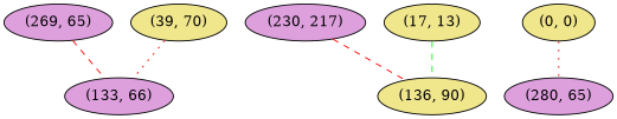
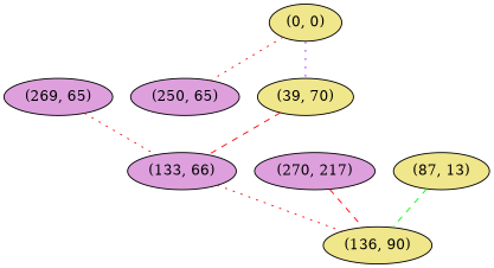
  graph {
    node [fillcolor=plum style=filled]
    edge [color=red style=dashed weight=1]
    "(269, 65)"
    "(133, 66)"
    "(136, 90)" [fillcolor=khaki]
    "(0, 0)" [fillcolor=khaki]
-   "(280, 65)"
+   "(280, 65)" [label="(250, 65)"]
    "(39, 70)" [fillcolor=khaki]
-   "(270, 217)" [label="(230, 217)"]
-   "(87, 13)" [fillcolor=khaki label="(17, 13)"]
-   "(269, 65)" -- "(133, 66)"
+   "(270, 217)"
+   "(87, 13)" [fillcolor=khaki]
+   "(269, 65)" -- "(133, 66)" [style=dotted]
+   "(133, 66)" -- "(136, 90)" [style=dotted]
    "(0, 0)" -- "(280, 65)" [style=dotted]
-   "(39, 70)" -- "(133, 66)" [style=dotted]
+   "(0, 0)" -- "(39, 70)" [color=purple style=dotted weight=4]
+   "(39, 70)" -- "(133, 66)"
    "(270, 217)" -- "(136, 90)"
    "(87, 13)" -- "(136, 90)" [color=green weight=2]
  }
